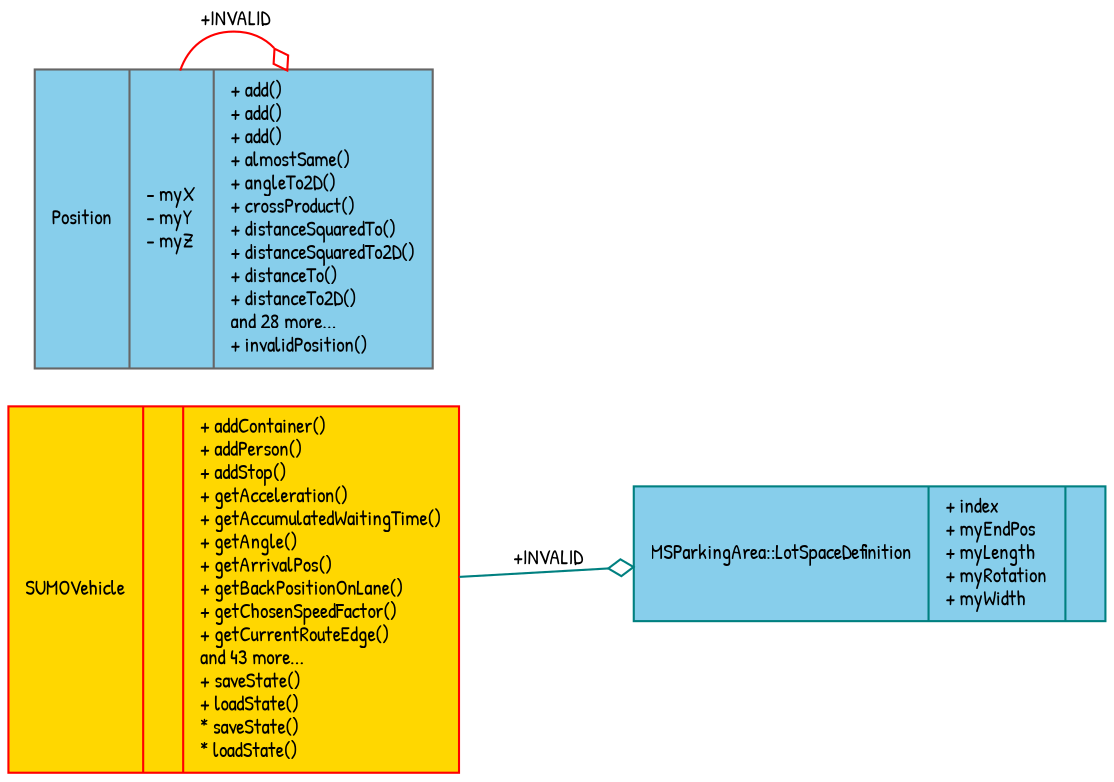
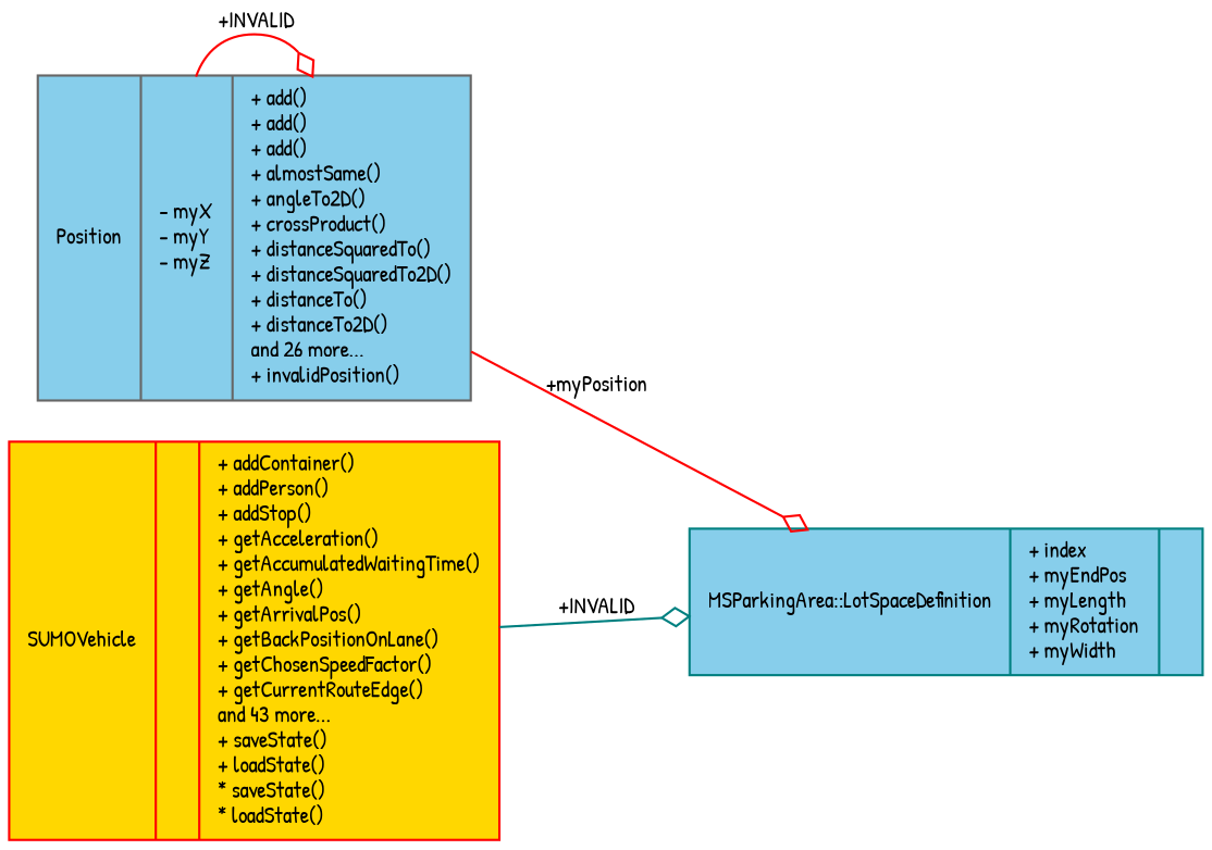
  digraph {
    fontname="Patrick Hand"
    rankdir=LR
    node [fillcolor=skyblue fontname="Patrick Hand" fontsize=10 shape=record style=filled]
    edge [arrowhead=odiamond color=red fontname="Patrick Hand" fontsize=10 labelfontname=Helvetica labelfontsize=10 style=solid]
    n1 [color=teal fontcolor=black height=0.2 label="{MSParkingArea::LotSpaceDefinition\n|+ index\l+ myEndPos\l+ myLength\l+ myRotation\l+ myWidth\l|}" width=0.4]
-   n2 [color=gray40 height=0.2 label="{Position\n|- myX\l- myY\l- myZ\l|+ add()\l+ add()\l+ add()\l+ almostSame()\l+ angleTo2D()\l+ crossProduct()\l+ distanceSquaredTo()\l+ distanceSquaredTo2D()\l+ distanceTo()\l+ distanceTo2D()\land 28 more...\l+ invalidPosition()\l}" width=0.4]
+   n2 [color=gray40 height=0.2 label="{Position\n|- myX\l- myY\l- myZ\l|+ add()\l+ add()\l+ add()\l+ almostSame()\l+ angleTo2D()\l+ crossProduct()\l+ distanceSquaredTo()\l+ distanceSquaredTo2D()\l+ distanceTo()\l+ distanceTo2D()\land 26 more...\l+ invalidPosition()\l}" width=0.4]
    n3 [color=red fillcolor=gold height=0.2 label="{SUMOVehicle\n||+ addContainer()\l+ addPerson()\l+ addStop()\l+ getAcceleration()\l+ getAccumulatedWaitingTime()\l+ getAngle()\l+ getArrivalPos()\l+ getBackPositionOnLane()\l+ getChosenSpeedFactor()\l+ getCurrentRouteEdge()\land 43 more...\l+ saveState()\l+ loadState()\l* saveState()\l* loadState()\l}" width=0.4]
+   n2 -> n1 [label=" +myPosition"]
    n2 -> n2 [label=" +INVALID"]
    n3 -> n1 [color=teal label=" +INVALID"]
  }
